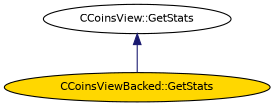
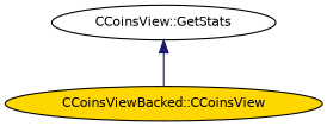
  digraph {
    rankdir=TB
    node [color=black fontname=Helvetica fontsize=10 shape=ellipse style=filled]
    n1 [fillcolor=white fontcolor=black height=0.2 label="CCoinsView::GetStats" width=0.4]
-   n2 [fillcolor=gold height=0.2 label="CCoinsViewBacked::GetStats" width=0.4]
+   n2 [fillcolor=gold height=0.2 label="CCoinsViewBacked::CCoinsView" width=0.4]
    n1 -> n2 [color=midnightblue dir=back fontname=Helvetica fontsize=10 labelfontname=Helvetica labelfontsize=10 style=solid]
  }
